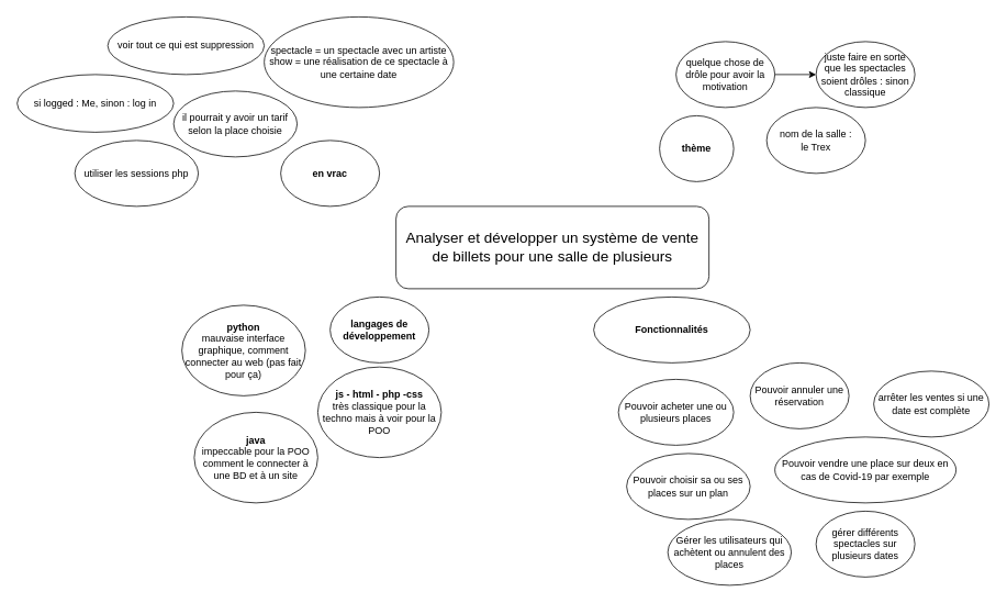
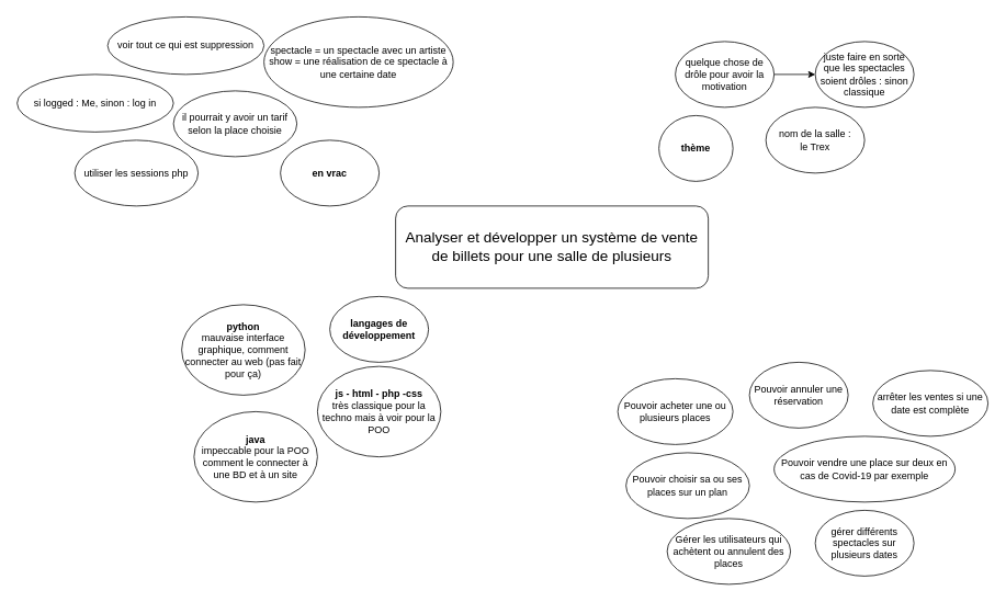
  <mxCell id="0" />
  <mxCell id="1" parent="0" />
  <mxCell id="2" value="&lt;b&gt;langages de développement&lt;/b&gt;" style="ellipse;whiteSpace=wrap;html=1;" parent="1" vertex="1"><mxGeometry x="400" y="360" width="120" height="80" as="geometry" /></mxCell>
- <mxCell id="3" value="&lt;b&gt;Fonctionnalités&lt;/b&gt;" style="ellipse;whiteSpace=wrap;html=1;" parent="1" vertex="1"><mxGeometry x="720" y="360" width="190" height="80" as="geometry" /></mxCell>
  <mxCell id="4" value="&lt;div&gt;Pouvoir acheter une ou plusieurs places&lt;/div&gt;" style="ellipse;whiteSpace=wrap;html=1;" parent="1" vertex="1"><mxGeometry x="750" y="460" width="140" height="80" as="geometry" /></mxCell>
  <mxCell id="5" value="Pouvoir annuler une réservation" style="ellipse;whiteSpace=wrap;html=1;" parent="1" vertex="1"><mxGeometry x="910" y="440" width="120" height="80" as="geometry" /></mxCell>
  <mxCell id="6" value="Pouvoir choisir sa ou ses places sur un plan" style="ellipse;whiteSpace=wrap;html=1;" parent="1" vertex="1"><mxGeometry x="760" y="550" width="150" height="80" as="geometry" /></mxCell>
  <mxCell id="7" value="gérer différents spectacles sur plusieurs dates" style="ellipse;whiteSpace=wrap;html=1;" parent="1" vertex="1"><mxGeometry x="990" y="620" width="120" height="80" as="geometry" /></mxCell>
  <mxCell id="8" value="arrêter les ventes si une date est complète" style="ellipse;whiteSpace=wrap;html=1;" parent="1" vertex="1"><mxGeometry x="1060" y="450" width="140" height="80" as="geometry" /></mxCell>
  <mxCell id="9" value="Gérer les utilisateurs qui achètent ou annulent des places" style="ellipse;whiteSpace=wrap;html=1;" parent="1" vertex="1"><mxGeometry x="810" y="630" width="150" height="80" as="geometry" /></mxCell>
  <mxCell id="10" value="Pouvoir vendre une place sur deux en cas de Covid-19 par exemple" style="ellipse;whiteSpace=wrap;html=1;" parent="1" vertex="1"><mxGeometry x="940" y="530" width="220" height="80" as="geometry" /></mxCell>
  <mxCell id="11" value="&lt;font style=&quot;font-size: 18px;&quot;&gt;Analyser et développer un système de vente de billets pour une salle de plusieurs&lt;/font&gt;" style="rounded=1;whiteSpace=wrap;html=1;" parent="1" vertex="1"><mxGeometry x="480" y="250" width="380" height="100" as="geometry" /></mxCell>
  <mxCell id="12" value="&lt;b&gt;thème&lt;/b&gt;" style="ellipse;whiteSpace=wrap;html=1;" parent="1" vertex="1"><mxGeometry x="800" y="140" width="90" height="80" as="geometry" /></mxCell>
  <mxCell id="13" value="&lt;div&gt;&lt;b&gt;python&lt;/b&gt;&lt;/div&gt;&lt;div&gt;mauvaise interface graphique, comment connecter au web (pas fait pour ça)&lt;br&gt;&lt;/div&gt;" style="ellipse;whiteSpace=wrap;html=1;" parent="1" vertex="1"><mxGeometry x="220" y="370" width="150" height="110" as="geometry" /></mxCell>
  <mxCell id="14" value="&lt;div&gt;&lt;b&gt;js - html - php -css&lt;/b&gt;&lt;/div&gt;&lt;div&gt;très classique pour la techno mais à voir pour la POO&lt;br&gt;&lt;/div&gt;" style="ellipse;whiteSpace=wrap;html=1;" parent="1" vertex="1"><mxGeometry x="385" y="445" width="150" height="110" as="geometry" /></mxCell>
  <mxCell id="15" value="&lt;div&gt;&lt;b&gt;java&lt;/b&gt;&lt;/div&gt;&lt;div&gt;impeccable pour la POO&lt;/div&gt;&lt;div&gt;comment le connecter à une BD et à un site&lt;br&gt;&lt;/div&gt;" style="ellipse;whiteSpace=wrap;html=1;" parent="1" vertex="1"><mxGeometry x="235" y="500" width="150" height="110" as="geometry" /></mxCell>
  <mxCell id="16" style="edgeStyle=orthogonalEdgeStyle;rounded=0;orthogonalLoop=1;jettySize=auto;html=1;" parent="1" source="17" target="24" edge="1"><mxGeometry relative="1" as="geometry" /></mxCell>
  <mxCell id="17" value="quelque chose de drôle pour avoir la motivation" style="ellipse;whiteSpace=wrap;html=1;" parent="1" vertex="1"><mxGeometry x="820" y="50" width="120" height="80" as="geometry" /></mxCell>
  <mxCell id="18" value="il pourrait y avoir un tarif selon la place choisie" style="ellipse;whiteSpace=wrap;html=1;" parent="1" vertex="1"><mxGeometry x="210" y="110" width="150" height="80" as="geometry" /></mxCell>
  <mxCell id="19" value="&lt;b&gt;en vrac&lt;br&gt;&lt;/b&gt;" style="ellipse;whiteSpace=wrap;html=1;" parent="1" vertex="1"><mxGeometry x="340" y="170" width="120" height="80" as="geometry" /></mxCell>
  <mxCell id="20" value="&lt;div&gt;spectacle = un spectacle avec un artiste&lt;/div&gt;&lt;div&gt;show = une réalisation de ce spectacle à une certaine date&lt;br&gt;&lt;/div&gt;" style="ellipse;whiteSpace=wrap;html=1;" parent="1" vertex="1"><mxGeometry x="320" y="20" width="230" height="110" as="geometry" /></mxCell>
  <mxCell id="21" value="voir tout ce qui est suppression" style="ellipse;whiteSpace=wrap;html=1;" parent="1" vertex="1"><mxGeometry x="130" y="20" width="190" height="70" as="geometry" /></mxCell>
  <mxCell id="22" value="si logged : Me, sinon : log in" style="ellipse;whiteSpace=wrap;html=1;" parent="1" vertex="1"><mxGeometry x="20" y="90" width="190" height="70" as="geometry" /></mxCell>
  <mxCell id="23" value="utiliser les sessions php" style="ellipse;whiteSpace=wrap;html=1;" parent="1" vertex="1"><mxGeometry x="90" y="170" width="150" height="80" as="geometry" /></mxCell>
  <mxCell id="24" value="juste faire en sorte que les spectacles soient drôles : sinon classique" style="ellipse;whiteSpace=wrap;html=1;" parent="1" vertex="1"><mxGeometry x="990" y="50" width="120" height="80" as="geometry" /></mxCell>
  <mxCell id="25" value="&lt;div&gt;nom de la salle : &lt;br&gt;&lt;/div&gt;&lt;div&gt;le Trex&lt;br&gt;&lt;/div&gt;" style="ellipse;whiteSpace=wrap;html=1;" parent="1" vertex="1"><mxGeometry x="930" y="130" width="120" height="80" as="geometry" /></mxCell>
